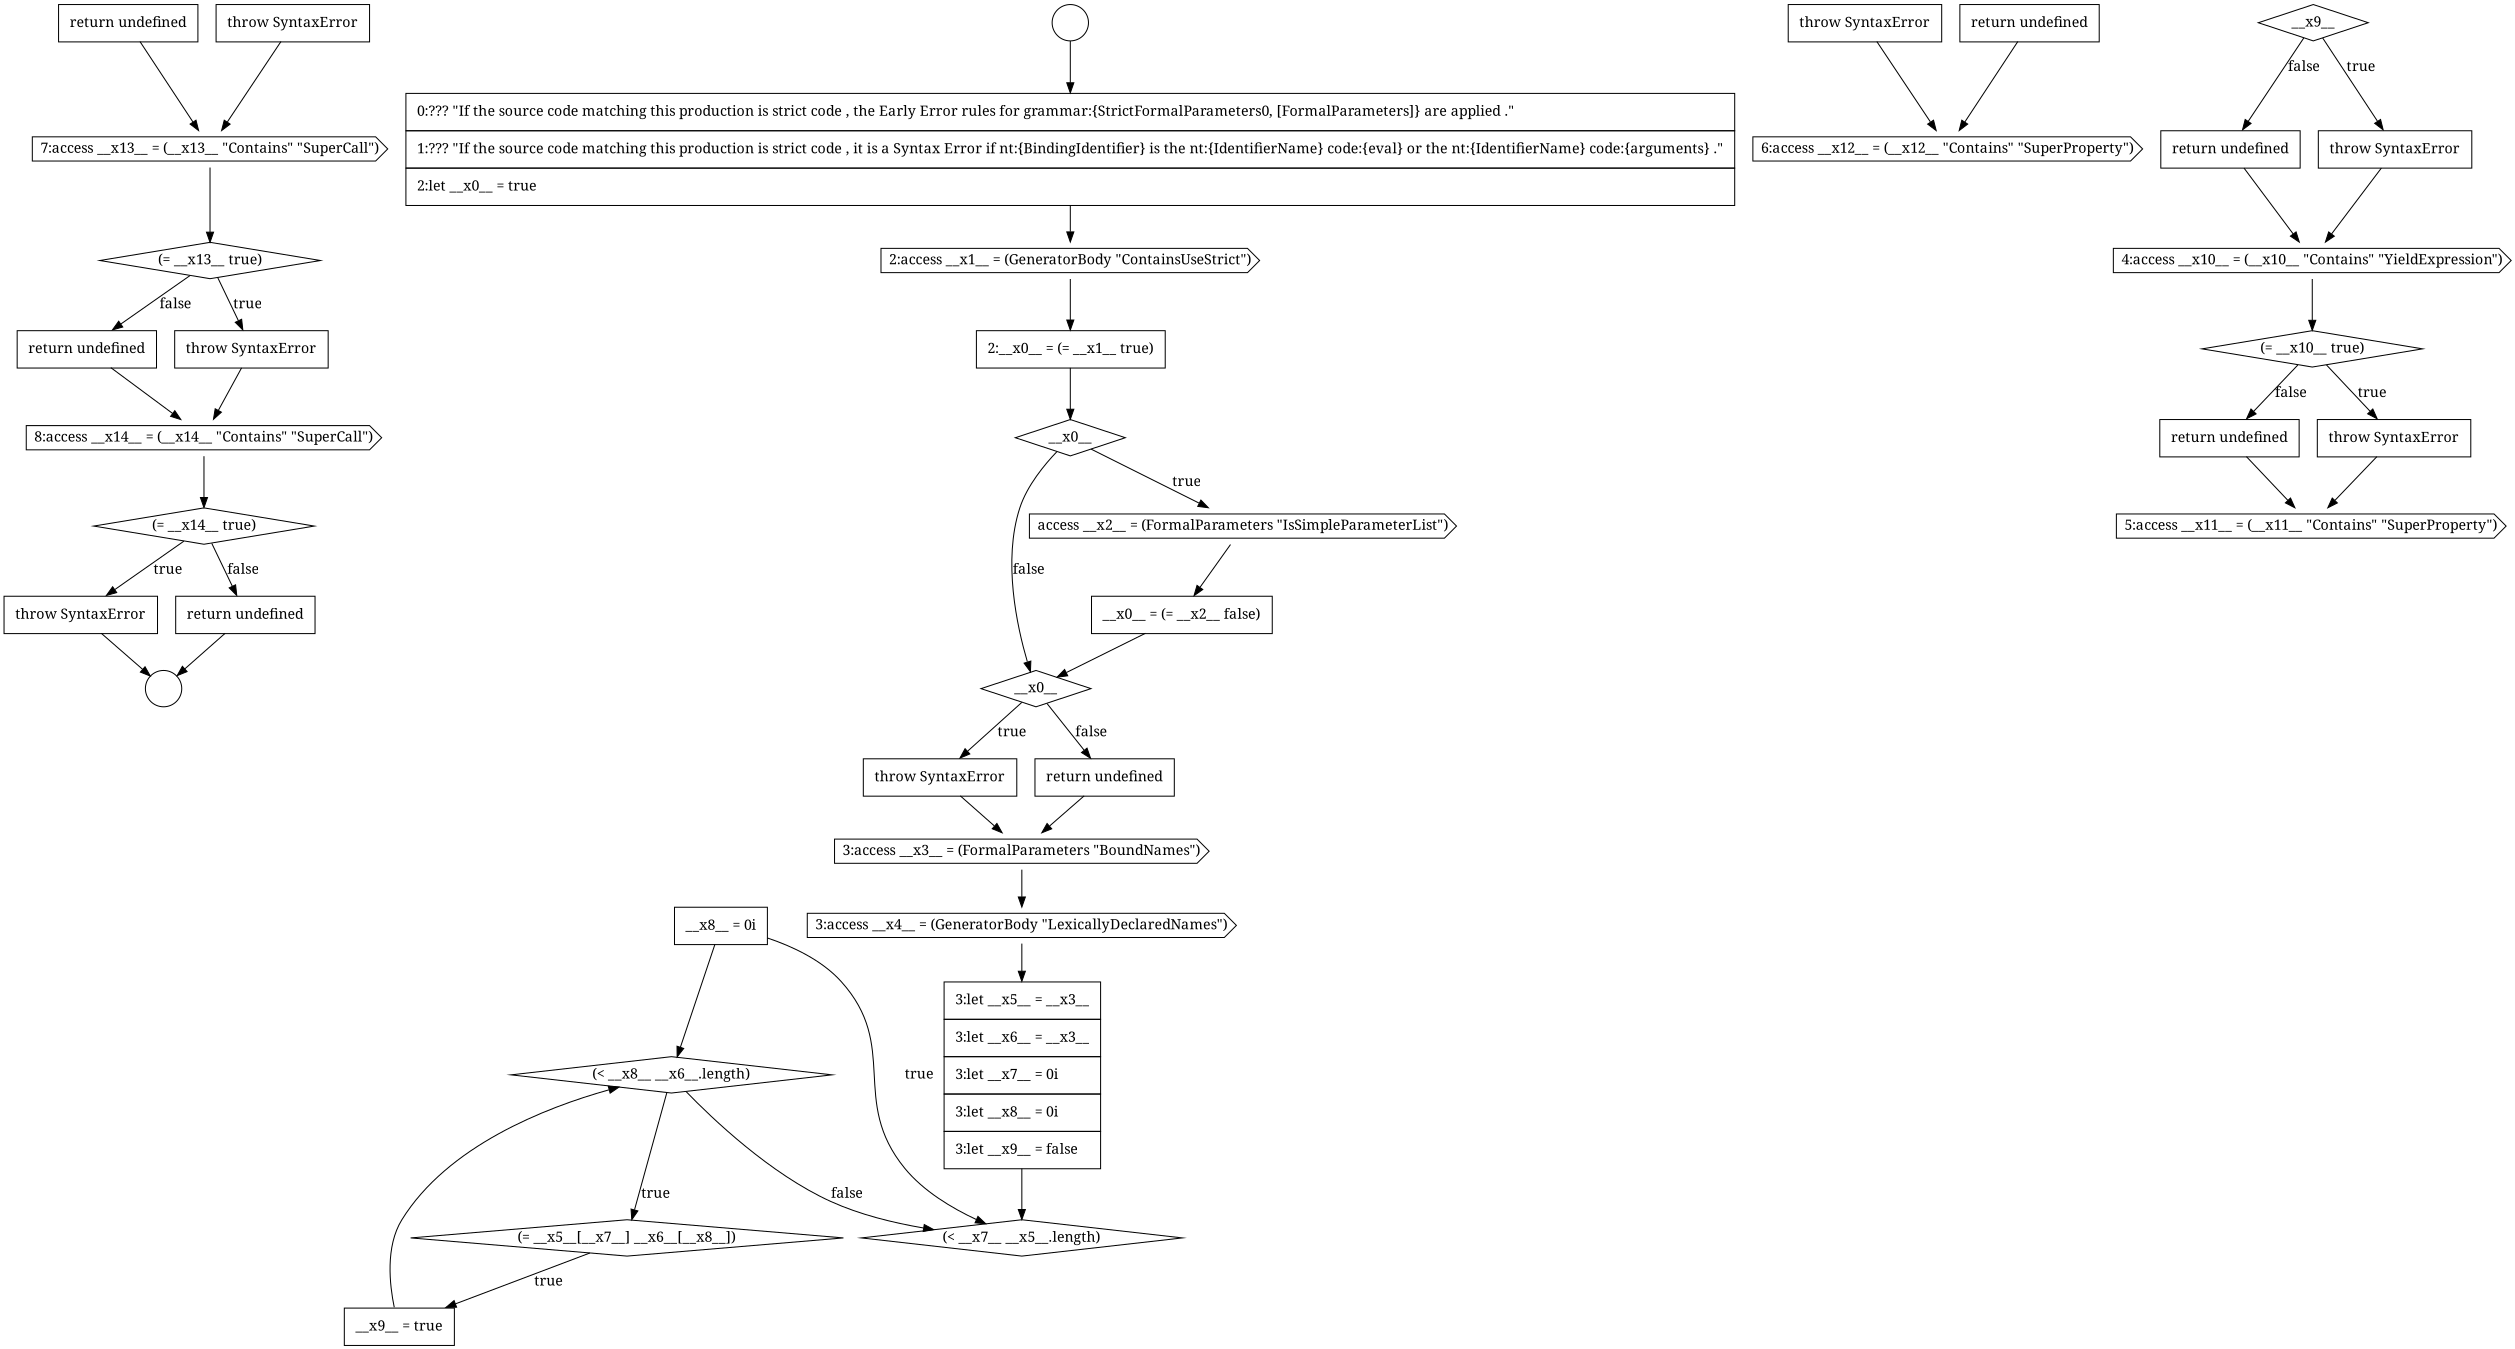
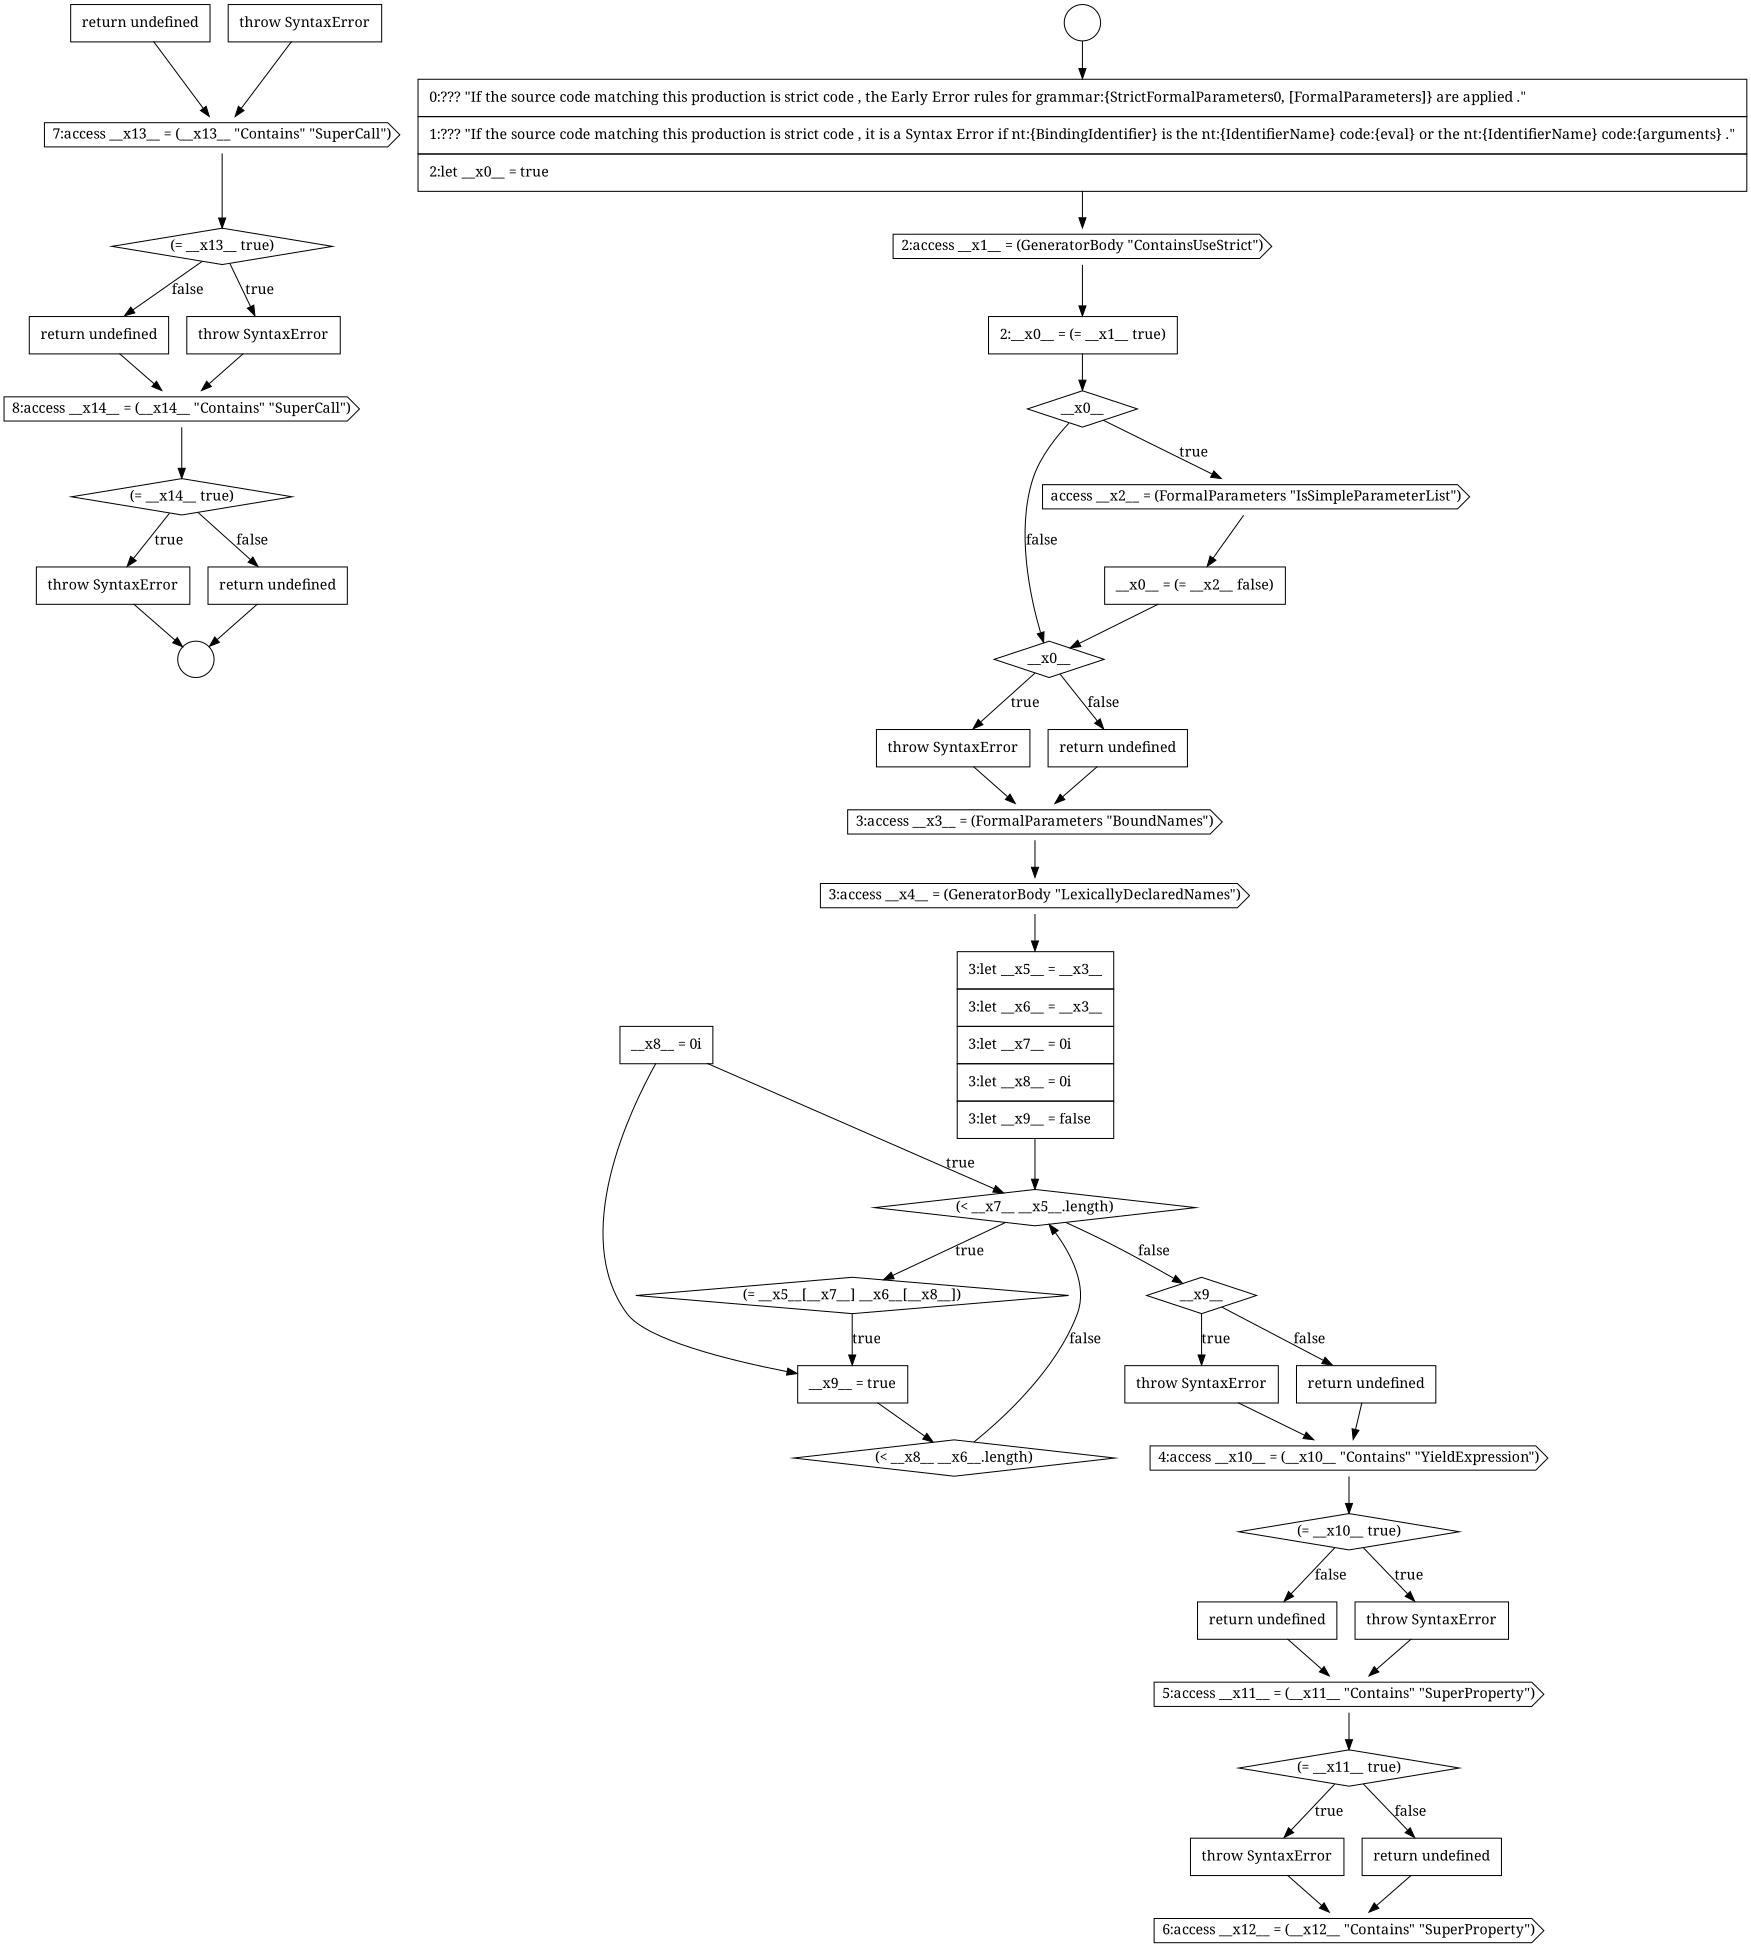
  digraph {
    fontname="Noto Serif"
    node [color=black fillcolor=white fontname="Noto Serif" shape=none style=filled]
    edge [color=black fontname="Noto Serif"]
    n1 [label=" " shape=circle]
    n2 [label=<<font color="black">     <table border="0" cellborder="1" cellspacing="0" cellpadding="10">       <tr><td align="left">throw SyntaxError</td></tr>     </table>   </font>> margin=0]
    n3 [label=<<font color="black">     <table border="0" cellborder="1" cellspacing="0" cellpadding="10">       <tr><td align="left">return undefined</td></tr>     </table>   </font>> margin=0]
    n4 [label=<<font color="black">7:access __x13__ = (__x13__ &quot;Contains&quot; &quot;SuperCall&quot;)</font>> shape=cds]
    n5 [label=<<font color="black">(= __x13__ true)</font>> shape=diamond]
    n6 [label=<<font color="black">     <table border="0" cellborder="1" cellspacing="0" cellpadding="10">       <tr><td align="left">return undefined</td></tr>     </table>   </font>> margin=0]
    n7 [label=<<font color="black">8:access __x14__ = (__x14__ &quot;Contains&quot; &quot;SuperCall&quot;)</font>> shape=cds]
    n8 [label=<<font color="black">(= __x14__ true)</font>> shape=diamond]
    n9 [label=<<font color="black">     <table border="0" cellborder="1" cellspacing="0" cellpadding="10">       <tr><td align="left">throw SyntaxError</td></tr>     </table>   </font>> margin=0]
    n10 [label=<<font color="black">3:access __x3__ = (FormalParameters &quot;BoundNames&quot;)</font>> shape=cds]
    n11 [label=<<font color="black">3:access __x4__ = (GeneratorBody &quot;LexicallyDeclaredNames&quot;)</font>> shape=cds]
    n12 [label=<<font color="black">6:access __x12__ = (__x12__ &quot;Contains&quot; &quot;SuperProperty&quot;)</font>> shape=cds]
    n13 [label=<<font color="black">     <table border="0" cellborder="1" cellspacing="0" cellpadding="10">       <tr><td align="left">throw SyntaxError</td></tr>     </table>   </font>> margin=0]
    n14 [label=<<font color="black">     <table border="0" cellborder="1" cellspacing="0" cellpadding="10">       <tr><td align="left">3:let __x5__ = __x3__</td></tr>       <tr><td align="left">3:let __x6__ = __x3__</td></tr>       <tr><td align="left">3:let __x7__ = 0i</td></tr>       <tr><td align="left">3:let __x8__ = 0i</td></tr>       <tr><td align="left">3:let __x9__ = false</td></tr>     </table>   </font>> margin=0]
    n15 [label=<<font color="black">(&lt; __x7__ __x5__.length)</font>> shape=diamond]
    n16 [label=<<font color="black">__x9__</font>> shape=diamond]
    n17 [label=<<font color="black">4:access __x10__ = (__x10__ &quot;Contains&quot; &quot;YieldExpression&quot;)</font>> shape=cds]
    n18 [label=<<font color="black">(= __x10__ true)</font>> shape=diamond]
    n19 [label=<<font color="black">     <table border="0" cellborder="1" cellspacing="0" cellpadding="10">       <tr><td align="left">return undefined</td></tr>     </table>   </font>> margin=0]
    n20 [label=<<font color="black">     <table border="0" cellborder="1" cellspacing="0" cellpadding="10">       <tr><td align="left">throw SyntaxError</td></tr>     </table>   </font>> margin=0]
    n21 [label=<<font color="black">__x0__</font>> shape=diamond]
    n22 [label=<<font color="black">__x0__</font>> shape=diamond]
    n23 [label=<<font color="black">access __x2__ = (FormalParameters &quot;IsSimpleParameterList&quot;)</font>> shape=cds]
    n24 [label=<<font color="black">     <table border="0" cellborder="1" cellspacing="0" cellpadding="10">       <tr><td align="left">return undefined</td></tr>     </table>   </font>> margin=0]
    n25 [label=<<font color="black">     <table border="0" cellborder="1" cellspacing="0" cellpadding="10">       <tr><td align="left">__x0__ = (= __x2__ false)</td></tr>     </table>   </font>> margin=0]
    n26 [label=<<font color="black">     <table border="0" cellborder="1" cellspacing="0" cellpadding="10">       <tr><td align="left">__x9__ = true</td></tr>     </table>   </font>> margin=0]
    n27 [label=<<font color="black">(&lt; __x8__ __x6__.length)</font>> shape=diamond]
    n28 [label=<<font color="black">(= __x5__[__x7__] __x6__[__x8__])</font>> shape=diamond]
    n29 [label=<<font color="black">     <table border="0" cellborder="1" cellspacing="0" cellpadding="10">       <tr><td align="left">throw SyntaxError</td></tr>     </table>   </font>> margin=0]
    n30 [label=<<font color="black">     <table border="0" cellborder="1" cellspacing="0" cellpadding="10">       <tr><td align="left">throw SyntaxError</td></tr>     </table>   </font>> margin=0]
    n31 [label=<<font color="black">     <table border="0" cellborder="1" cellspacing="0" cellpadding="10">       <tr><td align="left">__x8__ = 0i</td></tr>     </table>   </font>> margin=0]
    n32 [label=" " shape=circle]
    n33 [label=<<font color="black">     <table border="0" cellborder="1" cellspacing="0" cellpadding="10">       <tr><td align="left">0:??? &quot;If the source code matching this production is strict code , the Early Error rules for grammar:{StrictFormalParameters0, [FormalParameters]} are applied .&quot;</td></tr>       <tr><td align="left">1:??? &quot;If the source code matching this production is strict code , it is a Syntax Error if nt:{BindingIdentifier} is the nt:{IdentifierName} code:{eval} or the nt:{IdentifierName} code:{arguments} .&quot;</td></tr>       <tr><td align="left">2:let __x0__ = true</td></tr>     </table>   </font>> margin=0]
    n34 [label=<<font color="black">2:access __x1__ = (GeneratorBody &quot;ContainsUseStrict&quot;)</font>> shape=cds]
    n35 [label=<<font color="black">5:access __x11__ = (__x11__ &quot;Contains&quot; &quot;SuperProperty&quot;)</font>> shape=cds]
+   n36 [label=<<font color="black">(= __x11__ true)</font>> shape=diamond]
    n37 [label=<<font color="black">     <table border="0" cellborder="1" cellspacing="0" cellpadding="10">       <tr><td align="left">return undefined</td></tr>     </table>   </font>> margin=0]
    n38 [label=<<font color="black">     <table border="0" cellborder="1" cellspacing="0" cellpadding="10">       <tr><td align="left">return undefined</td></tr>     </table>   </font>> margin=0]
    n39 [label=<<font color="black">     <table border="0" cellborder="1" cellspacing="0" cellpadding="10">       <tr><td align="left">2:__x0__ = (= __x1__ true)</td></tr>     </table>   </font>> margin=0]
    n40 [label=<<font color="black">     <table border="0" cellborder="1" cellspacing="0" cellpadding="10">       <tr><td align="left">throw SyntaxError</td></tr>     </table>   </font>> margin=0]
    n41 [label=<<font color="black">     <table border="0" cellborder="1" cellspacing="0" cellpadding="10">       <tr><td align="left">return undefined</td></tr>     </table>   </font>> margin=0]
    n2 -> n1
    n3 -> n4
    n4 -> n5
    n5 -> n6 [label=<<font color="black">false</font>>]
    n5 -> n13 [label=<<font color="black">true</font>>]
    n6 -> n7
    n7 -> n8
    n8 -> n2 [label=<<font color="black">true</font>>]
    n8 -> n41 [label=<<font color="black">false</font>>]
    n9 -> n10
    n10 -> n11
    n11 -> n14
    n13 -> n7
    n14 -> n15
+   n15 -> n16 [label=<<font color="black">false</font>>]
    n16 -> n37 [label=<<font color="black">false</font>>]
    n16 -> n40 [label=<<font color="black">true</font>>]
    n17 -> n18
    n18 -> n19 [label=<<font color="black">false</font>>]
    n18 -> n20 [label=<<font color="black">true</font>>]
    n19 -> n35
    n20 -> n35
    n21 -> n22 [label=<<font color="black">false</font>>]
    n21 -> n23 [label=<<font color="black">true</font>>]
    n22 -> n9 [label=<<font color="black">true</font>>]
    n22 -> n24 [label=<<font color="black">false</font>>]
    n23 -> n25
    n24 -> n10
    n25 -> n22
    n26 -> n27
    n27 -> n15 [label=<<font color="black">false</font>>]
-   n27 -> n28 [label=<<font color="black">true</font>>]
+   n15 -> n28 [label=<<font color="black">true</font>>]
    n28 -> n26 [label=<<font color="black">true</font>>]
    n29 -> n12
    n30 -> n4
    n31 -> n15 [label=<<font color="black">true</font>>]
-   n31 -> n27
+   n31 -> n26
    n32 -> n33
    n33 -> n34
    n34 -> n39
+   n35 -> n36
+   n36 -> n29 [label=<<font color="black">true</font>>]
+   n36 -> n38 [label=<<font color="black">false</font>>]
    n37 -> n17
    n38 -> n12
    n39 -> n21
    n40 -> n17
    n41 -> n1
  }
